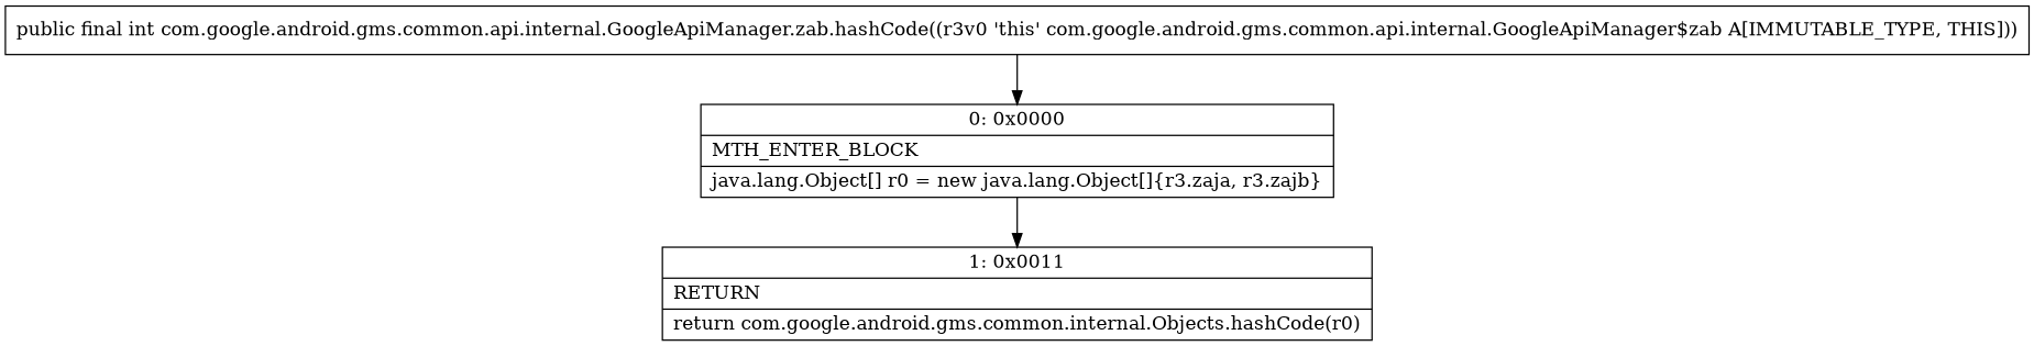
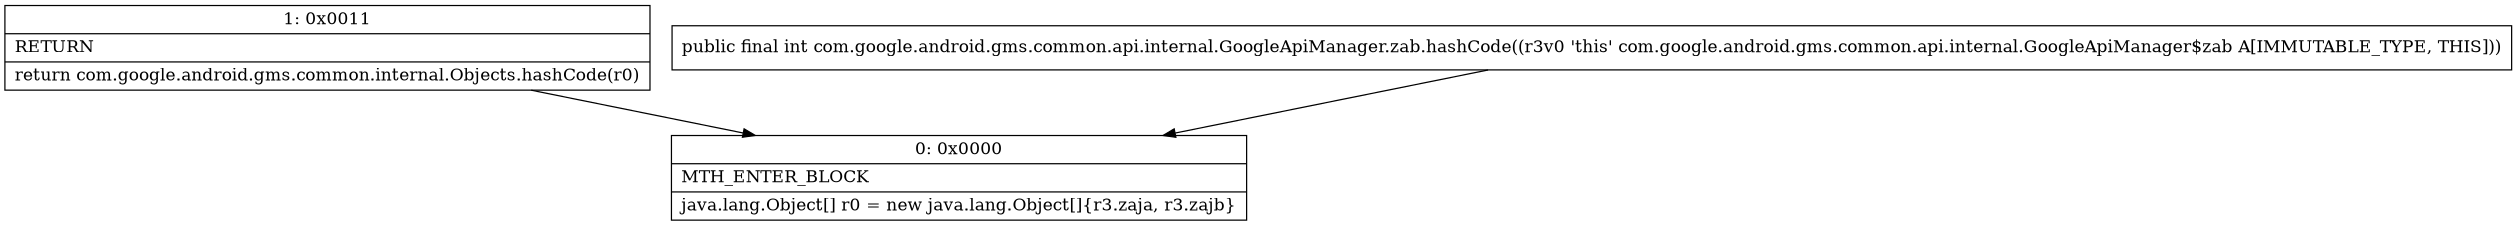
  digraph {
    node [shape=record]
    n1 [label="{0\:\ 0x0000|MTH_ENTER_BLOCK\l|java.lang.Object[] r0 = new java.lang.Object[]\{r3.zaja, r3.zajb\}\l}"]
    n2 [label="{1\:\ 0x0011|RETURN\l|return com.google.android.gms.common.internal.Objects.hashCode(r0)\l}"]
    n3 [label="{public final int com.google.android.gms.common.api.internal.GoogleApiManager.zab.hashCode((r3v0 'this' com.google.android.gms.common.api.internal.GoogleApiManager$zab A[IMMUTABLE_TYPE, THIS])) }"]
-   n1 -> n2
+   n2 -> n1
    n3 -> n1
  }
